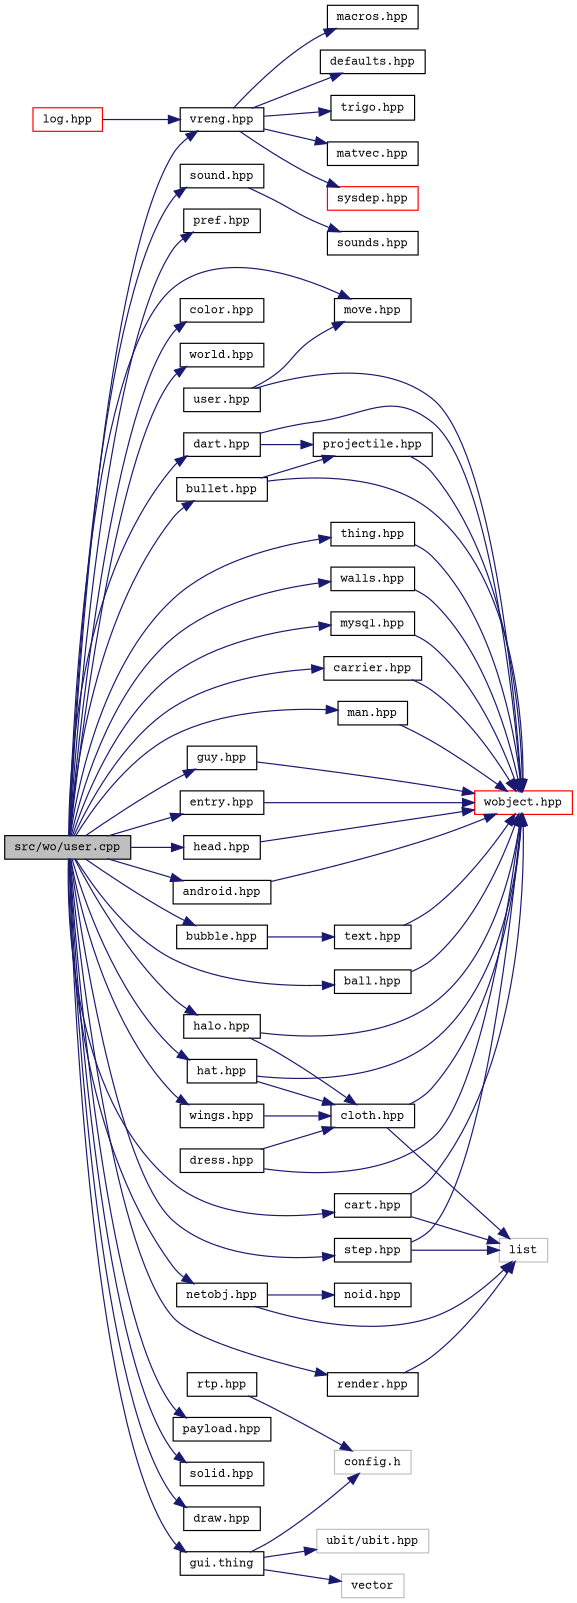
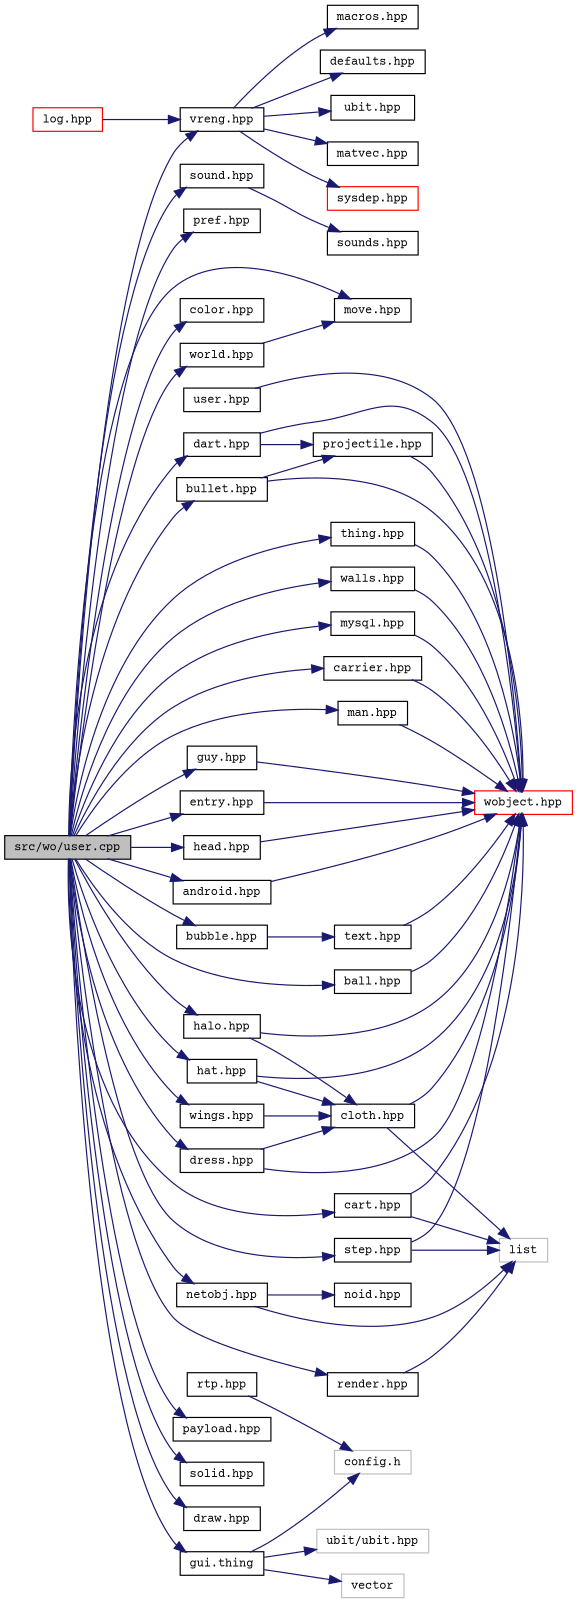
  digraph {
    fontname="Courier Prime"
    rankdir=LR
    node [color=black fontname="Courier Prime" fontsize=10 shape=record]
    edge [color=midnightblue fontname="Courier Prime" fontsize=10 labelfontname=FreeSans labelfontsize=10 style=solid]
    n1 [fillcolor=grey75 fontcolor=black height=0.2 label="src/wo/user.cpp" style=filled width=0.4]
    n2 [height=0.2 label="vreng.hpp" width=0.4]
    n3 [height=0.2 label="move.hpp" width=0.4]
    n4 [height=0.2 label="world.hpp" width=0.4]
    n5 [height=0.2 label="ball.hpp" width=0.4]
    n6 [height=0.2 label="dart.hpp" width=0.4]
    n7 [height=0.2 label="bullet.hpp" width=0.4]
    n8 [height=0.2 label="thing.hpp" width=0.4]
    n9 [height=0.2 label="step.hpp" width=0.4]
    n10 [height=0.2 label="walls.hpp" width=0.4]
    n11 [height=0.2 label="mysql.hpp" width=0.4]
    n12 [height=0.2 label="carrier.hpp" width=0.4]
    n13 [height=0.2 label="cart.hpp" width=0.4]
    n14 [height=0.2 label="bubble.hpp" width=0.4]
    n15 [height=0.2 label="netobj.hpp" width=0.4]
    n16 [height=0.2 label="payload.hpp" width=0.4]
    n17 [height=0.2 label="solid.hpp" width=0.4]
    n18 [height=0.2 label="draw.hpp" width=0.4]
    n19 [height=0.2 label="render.hpp" width=0.4]
    n20 [height=0.2 label="gui.thing" width=0.4]
    n21 [height=0.2 label="sound.hpp" width=0.4]
    n22 [height=0.2 label="pref.hpp" width=0.4]
    n23 [height=0.2 label="color.hpp" width=0.4]
    n24 [height=0.2 label="man.hpp" width=0.4]
    n25 [height=0.2 label="guy.hpp" width=0.4]
    n26 [height=0.2 label="entry.hpp" width=0.4]
    n27 [height=0.2 label="halo.hpp" width=0.4]
    n28 [height=0.2 label="hat.hpp" width=0.4]
    n29 [height=0.2 label="dress.hpp" width=0.4]
    n30 [height=0.2 label="wings.hpp" width=0.4]
    n31 [height=0.2 label="head.hpp" width=0.4]
    n32 [height=0.2 label="android.hpp" width=0.4]
    n33 [color=red height=0.2 label="sysdep.hpp" width=0.4]
    n34 [height=0.2 label="macros.hpp" width=0.4]
    n35 [height=0.2 label="defaults.hpp" width=0.4]
-   n36 [height=0.2 label="trigo.hpp" width=0.4]
+   n36 [height=0.2 label="ubit.hpp" width=0.4]
    n37 [height=0.2 label="matvec.hpp" width=0.4]
    n38 [height=0.2 label="user.hpp" width=0.4]
    n39 [color=red height=0.2 label="wobject.hpp" width=0.4]
    n40 [height=0.2 label="projectile.hpp" width=0.4]
    n41 [color=grey75 height=0.2 label=list width=0.4]
    n42 [height=0.2 label="text.hpp" width=0.4]
    n43 [height=0.2 label="noid.hpp" width=0.4]
    n44 [color=grey75 height=0.2 label="config.h" width=0.4]
    n45 [color=grey75 height=0.2 label=vector width=0.4]
    n46 [color=grey75 height=0.2 label="ubit/ubit.hpp" width=0.4]
    n47 [height=0.2 label="sounds.hpp" width=0.4]
    n48 [height=0.2 label="rtp.hpp" width=0.4]
    n49 [height=0.2 label="cloth.hpp" width=0.4]
    n50 [color=red height=0.2 label="log.hpp" width=0.4]
    n1 -> n2
    n1 -> n3
    n1 -> n4
    n1 -> n5
    n1 -> n6
    n1 -> n7
    n1 -> n8
    n1 -> n9
    n1 -> n10
    n1 -> n11
    n1 -> n12
    n1 -> n13
    n1 -> n14
    n1 -> n15
    n1 -> n16
    n1 -> n17
    n1 -> n18
    n1 -> n19
    n1 -> n20
    n1 -> n21
    n1 -> n22
    n1 -> n23
    n1 -> n24
    n1 -> n25
    n1 -> n26
    n1 -> n27
    n1 -> n28
+   n1 -> n29
    n1 -> n30
    n1 -> n31
    n1 -> n32
    n2 -> n33
    n2 -> n34
    n2 -> n35
    n2 -> n36
    n2 -> n37
    n5 -> n39
    n6 -> n39
    n6 -> n40
    n7 -> n39
    n7 -> n40
    n8 -> n39
    n9 -> n39
    n9 -> n41
    n10 -> n39
    n11 -> n39
    n12 -> n39
    n13 -> n39
    n13 -> n41
    n14 -> n42
    n15 -> n41
    n15 -> n43
    n19 -> n41
    n20 -> n44
    n20 -> n45
    n20 -> n46
    n21 -> n47
    n24 -> n39
    n25 -> n39
    n26 -> n39
    n27 -> n39
    n27 -> n49
    n28 -> n39
    n28 -> n49
    n29 -> n39
    n29 -> n49
    n30 -> n49
    n31 -> n39
    n32 -> n39
-   n38 -> n3
+   n4 -> n3
    n38 -> n39
    n40 -> n39
    n42 -> n39
    n48 -> n44
    n49 -> n39
    n49 -> n41
    n50 -> n2
  }
